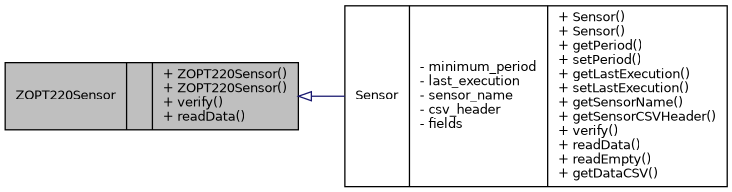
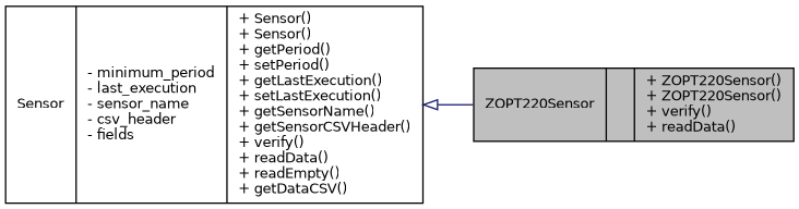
  digraph {
    rankdir=LR
    node [color=black fontname=Helvetica fontsize=10 shape=record]
    n1 [fillcolor=grey75 fontcolor=black height=0.2 label="{ZOPT220Sensor\n||+ ZOPT220Sensor()\l+ ZOPT220Sensor()\l+ verify()\l+ readData()\l}" style=filled width=0.4]
    n2 [height=0.2 label="{Sensor\n|- minimum_period\l- last_execution\l- sensor_name\l- csv_header\l- fields\l|+ Sensor()\l+ Sensor()\l+ getPeriod()\l+ setPeriod()\l+ getLastExecution()\l+ setLastExecution()\l+ getSensorName()\l+ getSensorCSVHeader()\l+ verify()\l+ readData()\l+ readEmpty()\l+ getDataCSV()\l}" width=0.4]
-   n1 -> n2 [arrowtail=onormal color=midnightblue dir=back fontname=Helvetica fontsize=10 labelfontname=Helvetica labelfontsize=10 style=solid]
+   n2 -> n1 [arrowtail=onormal color=midnightblue dir=back fontname=Helvetica fontsize=10 labelfontname=Helvetica labelfontsize=10 style=solid]
  }
